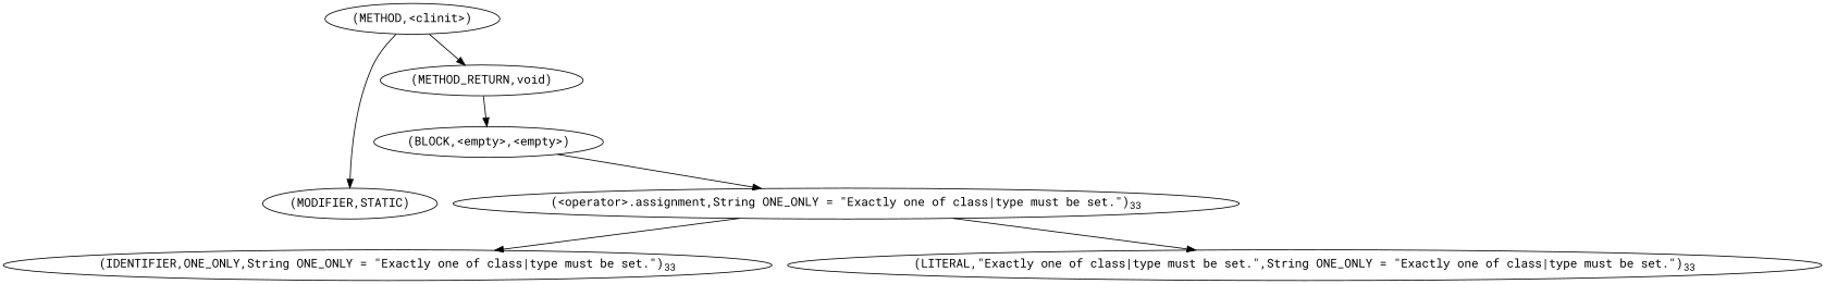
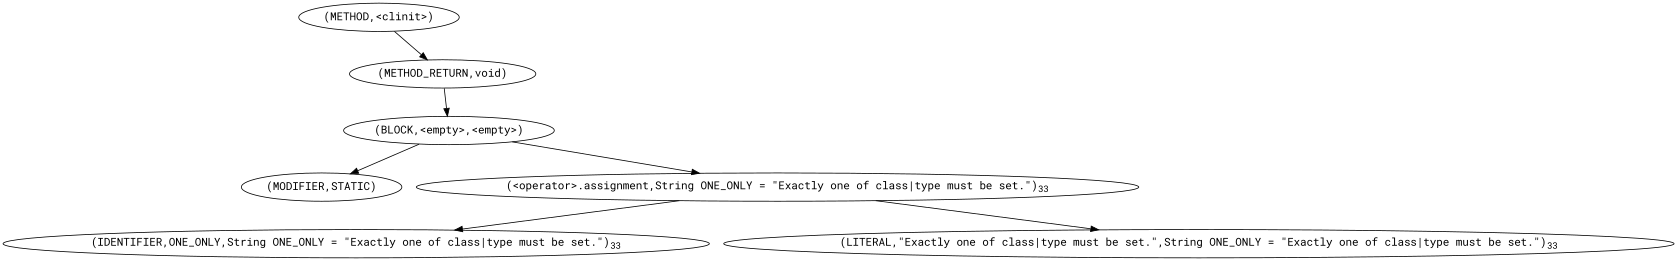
  digraph {
    fontname="Roboto Mono"
    node [fontname="Roboto Mono"]
    edge [fontname="Roboto Mono"]
    n1 [label=<(METHOD,&lt;clinit&gt;)>]
    n2 [label=<(MODIFIER,STATIC)>]
    n3 [label=<(METHOD_RETURN,void)>]
    n4 [label=<(BLOCK,&lt;empty&gt;,&lt;empty&gt;)>]
    n5 [label=<(&lt;operator&gt;.assignment,String ONE_ONLY = &quot;Exactly one of class|type must be set.&quot;)<SUB>33</SUB>>]
    n6 [label=<(IDENTIFIER,ONE_ONLY,String ONE_ONLY = &quot;Exactly one of class|type must be set.&quot;)<SUB>33</SUB>>]
    n7 [label=<(LITERAL,&quot;Exactly one of class|type must be set.&quot;,String ONE_ONLY = &quot;Exactly one of class|type must be set.&quot;)<SUB>33</SUB>>]
-   n1 -> n2
+   n4 -> n2
    n1 -> n3
    n3 -> n4
    n4 -> n5
    n5 -> n6
    n5 -> n7
  }
